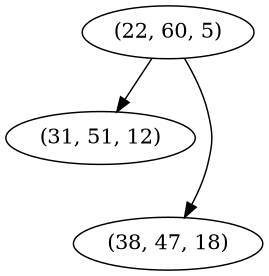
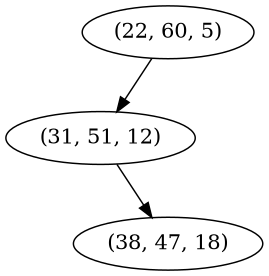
  digraph {
    "(22, 60, 5)"
    "(31, 51, 12)"
    n3 [label="(38, 47, 18)"]
    "(22, 60, 5)" -> "(31, 51, 12)"
-   "(22, 60, 5)" -> n3
+   "(31, 51, 12)" -> n3
  }
